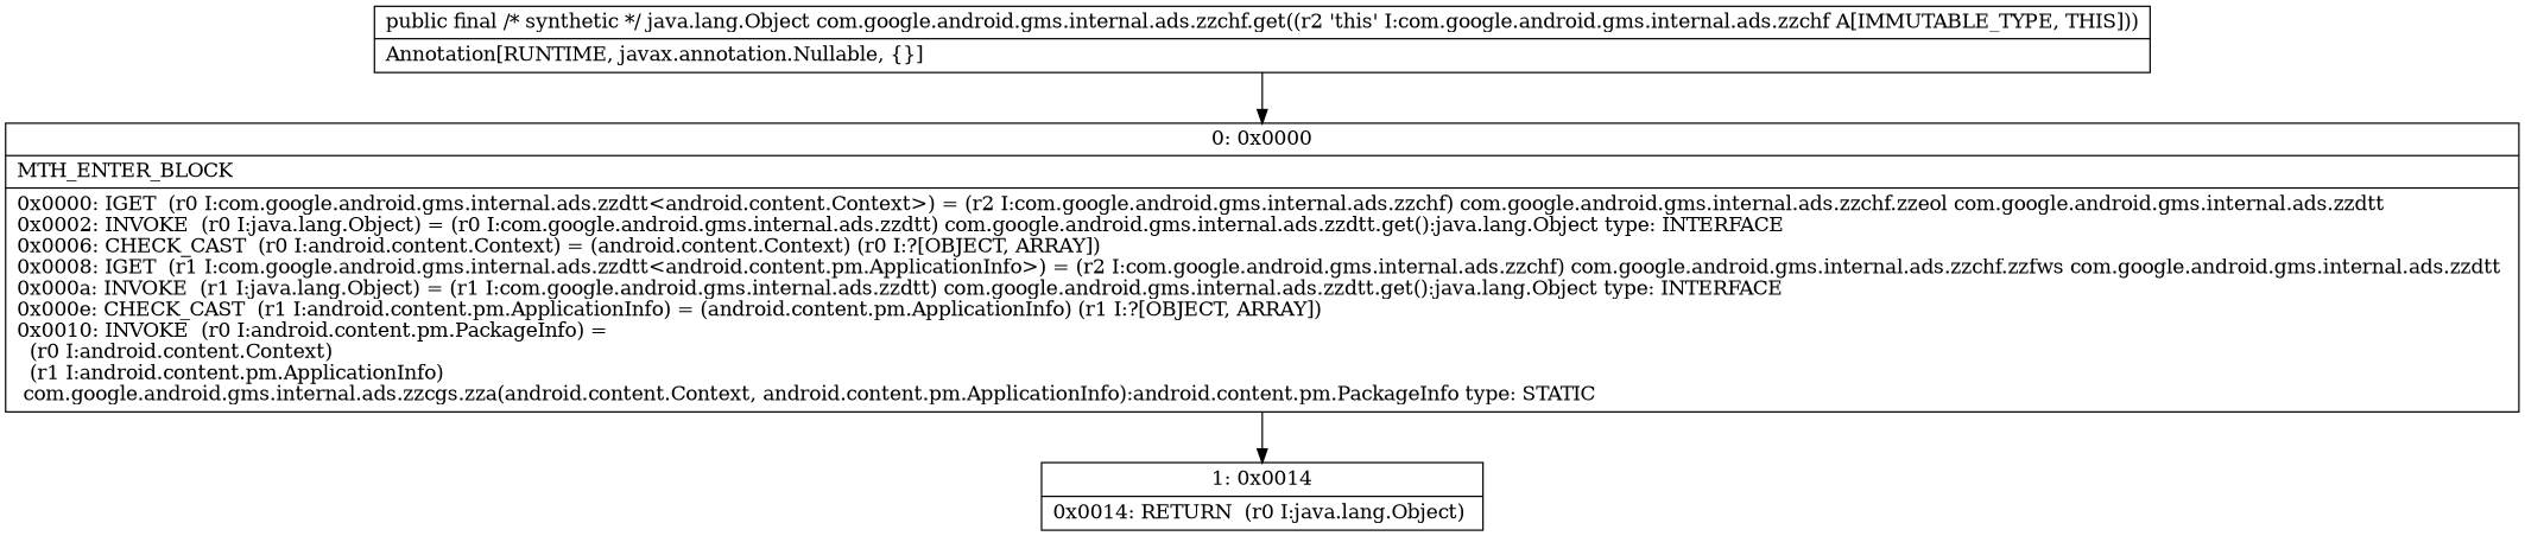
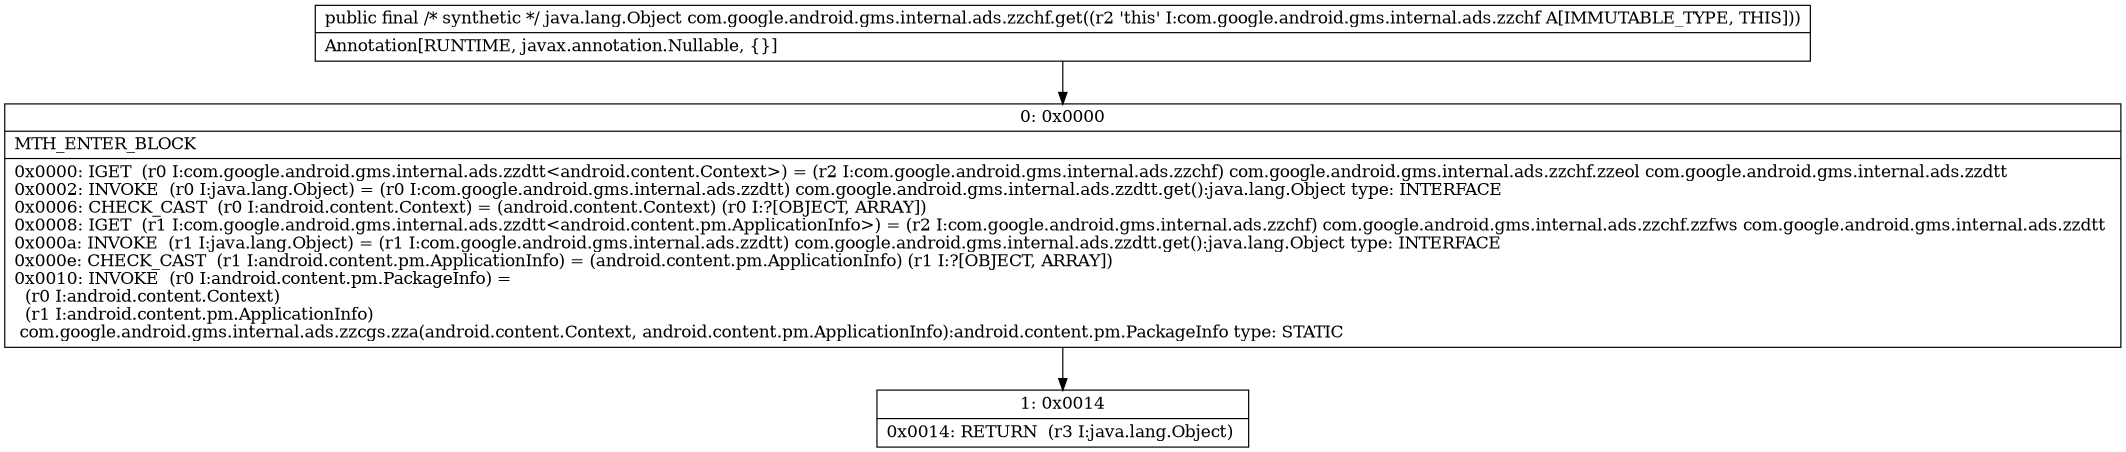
  digraph {
    node [shape=record]
    n1 [label="{0\:\ 0x0000|MTH_ENTER_BLOCK\l|0x0000: IGET  (r0 I:com.google.android.gms.internal.ads.zzdtt\<android.content.Context\>) = (r2 I:com.google.android.gms.internal.ads.zzchf) com.google.android.gms.internal.ads.zzchf.zzeol com.google.android.gms.internal.ads.zzdtt \l0x0002: INVOKE  (r0 I:java.lang.Object) = (r0 I:com.google.android.gms.internal.ads.zzdtt) com.google.android.gms.internal.ads.zzdtt.get():java.lang.Object type: INTERFACE \l0x0006: CHECK_CAST  (r0 I:android.content.Context) = (android.content.Context) (r0 I:?[OBJECT, ARRAY]) \l0x0008: IGET  (r1 I:com.google.android.gms.internal.ads.zzdtt\<android.content.pm.ApplicationInfo\>) = (r2 I:com.google.android.gms.internal.ads.zzchf) com.google.android.gms.internal.ads.zzchf.zzfws com.google.android.gms.internal.ads.zzdtt \l0x000a: INVOKE  (r1 I:java.lang.Object) = (r1 I:com.google.android.gms.internal.ads.zzdtt) com.google.android.gms.internal.ads.zzdtt.get():java.lang.Object type: INTERFACE \l0x000e: CHECK_CAST  (r1 I:android.content.pm.ApplicationInfo) = (android.content.pm.ApplicationInfo) (r1 I:?[OBJECT, ARRAY]) \l0x0010: INVOKE  (r0 I:android.content.pm.PackageInfo) = \l  (r0 I:android.content.Context)\l  (r1 I:android.content.pm.ApplicationInfo)\l com.google.android.gms.internal.ads.zzcgs.zza(android.content.Context, android.content.pm.ApplicationInfo):android.content.pm.PackageInfo type: STATIC \l}"]
-   n2 [label="{1\:\ 0x0014|0x0014: RETURN  (r0 I:java.lang.Object) \l}"]
+   n2 [label="{1\:\ 0x0014|0x0014: RETURN  (r3 I:java.lang.Object) \l}"]
    n3 [label="{public final \/* synthetic *\/ java.lang.Object com.google.android.gms.internal.ads.zzchf.get((r2 'this' I:com.google.android.gms.internal.ads.zzchf A[IMMUTABLE_TYPE, THIS]))  | Annotation[RUNTIME, javax.annotation.Nullable, \{\}]\l}"]
    n1 -> n2
    n3 -> n1
  }
